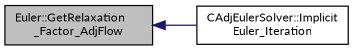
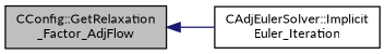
  digraph {
    rankdir=LR
    fontname=Lato
    node [color=black fontname=Lato fontsize=10 shape=record style=filled]
-   n1 [fillcolor=grey75 fontcolor=black height=0.2 label="Euler::GetRelaxation\l_Factor_AdjFlow" width=0.4]
+   n1 [fillcolor=grey75 fontcolor=black height=0.2 label="CConfig::GetRelaxation\l_Factor_AdjFlow" width=0.4]
    n2 [fillcolor=white height=0.2 label="CAdjEulerSolver::Implicit\lEuler_Iteration" width=0.4]
    n1 -> n2 [color=midnightblue dir=back fontname=Lato fontsize=10 labelfontname=Helvetica labelfontsize=10 style=solid]
  }
